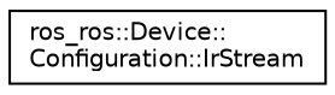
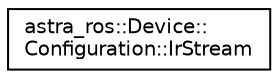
  digraph {
    rankdir=LR
-   n1 [color=black fillcolor=white fontname=Helvetica fontsize=10 height=0.2 label="ros_ros::Device::\lConfiguration::IrStream" shape=record style=filled width=0.4]
+   n1 [color=black fillcolor=white fontname=Helvetica fontsize=10 height=0.2 label="astra_ros::Device::\lConfiguration::IrStream" shape=record style=filled width=0.4]
  }
